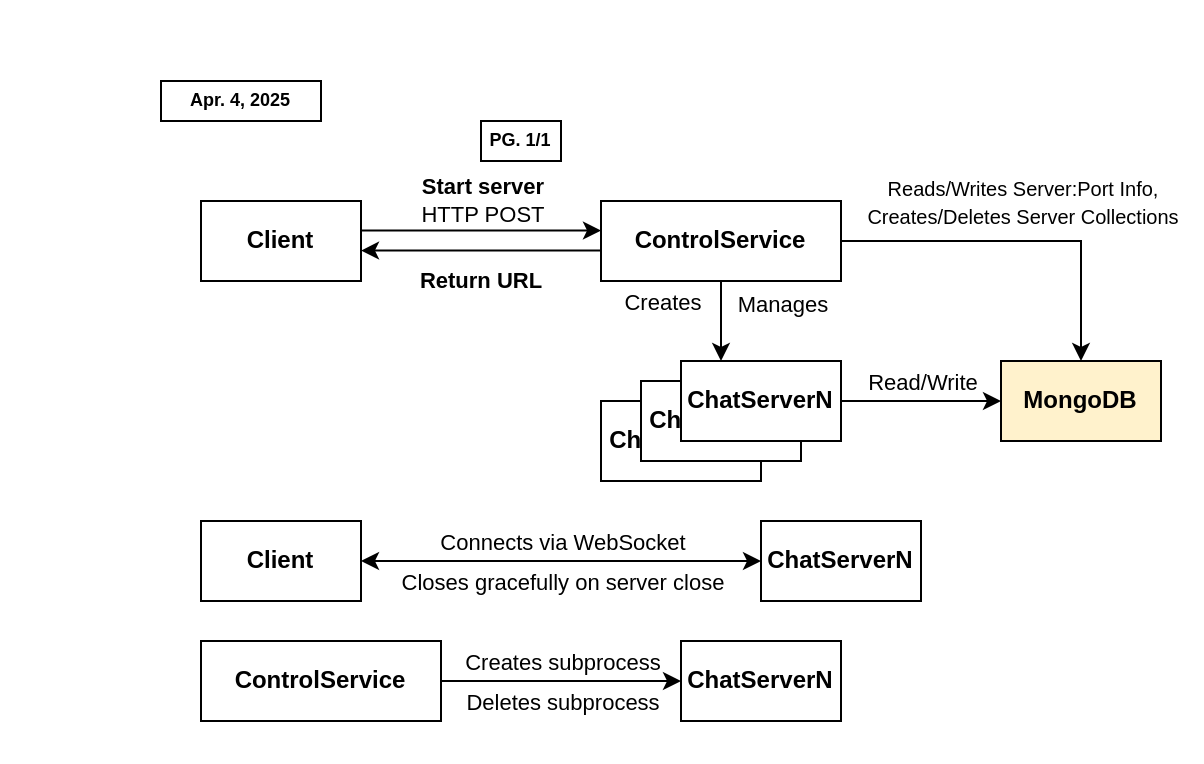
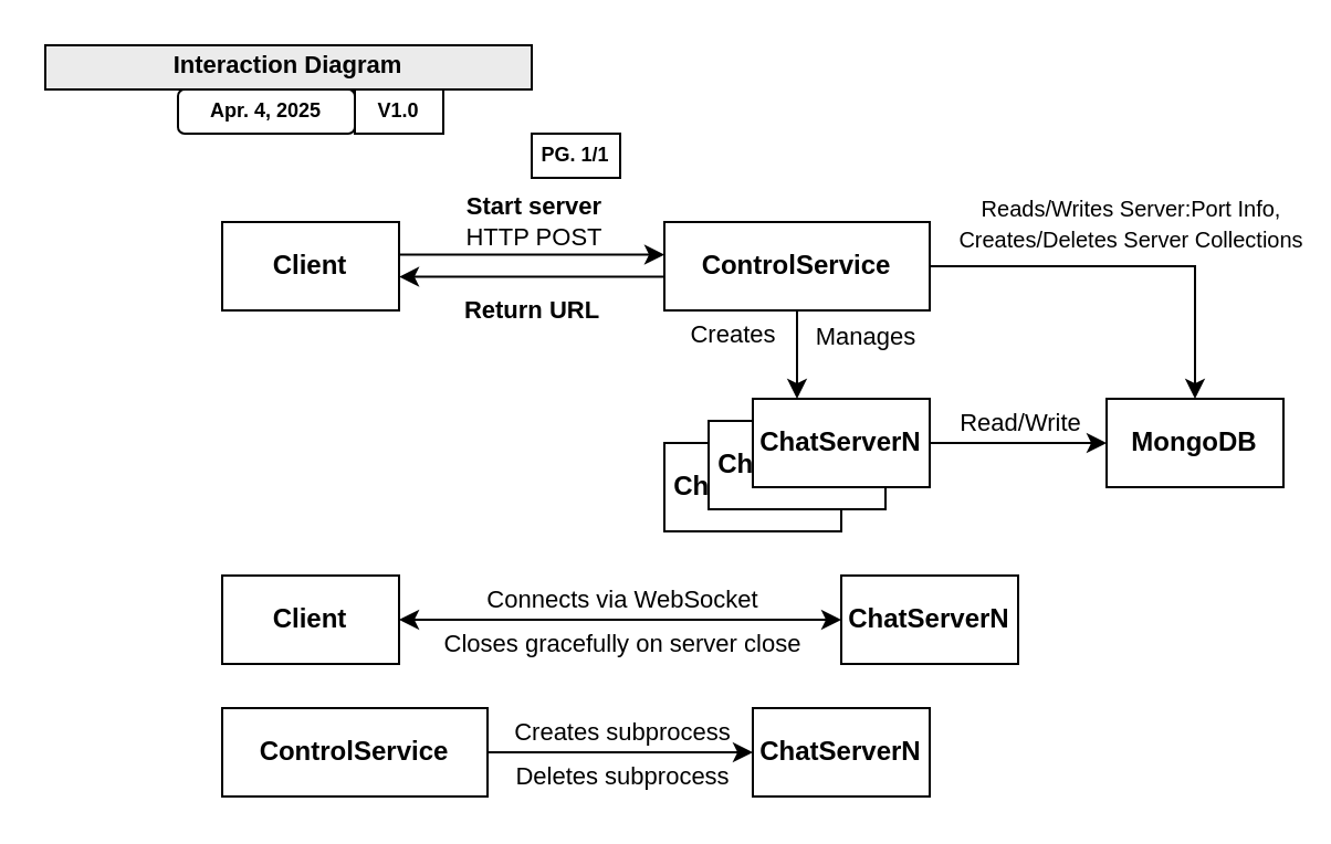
  <mxCell id="0" />
  <mxCell id="1" value="meta" style="locked=1;" parent="0" />
- <mxCell id="3" value="&lt;b style=&quot;&quot;&gt;&lt;font style=&quot;font-size: 9px;&quot;&gt;Apr. 4, 2025&lt;/font&gt;&lt;/b&gt;" style="rounded=0;whiteSpace=wrap;html=1;spacingBottom=2;" parent="1" vertex="1"><mxGeometry x="80" y="40" width="80" height="20" as="geometry" /></mxCell>
+ <mxCell id="2" value="&lt;b style=&quot;&quot;&gt;&lt;font style=&quot;font-size: 11px;&quot;&gt;Interaction Diagram&lt;/font&gt;&lt;/b&gt;" style="rounded=0;whiteSpace=wrap;html=1;fillColor=#EBEBEB;spacingBottom=2;" parent="1" vertex="1"><mxGeometry width="220" height="20" as="geometry" x="20" y="20" /></mxCell>
+ <mxCell id="3" value="&lt;b style=&quot;&quot;&gt;&lt;font style=&quot;font-size: 9px;&quot;&gt;Apr. 4, 2025&lt;/font&gt;&lt;/b&gt;" style="whiteSpace=wrap;html=1;spacingBottom=2;rounded=1;" parent="1" vertex="1"><mxGeometry x="80" y="40" width="80" height="20" as="geometry" /></mxCell>
+ <mxCell id="4" value="&lt;b style=&quot;&quot;&gt;&lt;font style=&quot;font-size: 9px;&quot;&gt;V1.0&lt;/font&gt;&lt;/b&gt;" style="rounded=0;whiteSpace=wrap;html=1;spacingBottom=2;" parent="1" vertex="1"><mxGeometry x="160" y="40" width="40" height="20" as="geometry" /></mxCell>
  <mxCell id="5" value="&lt;b style=&quot;&quot;&gt;&lt;font style=&quot;font-size: 9px;&quot;&gt;PG. 1/1&lt;/font&gt;&lt;/b&gt;" style="rounded=0;whiteSpace=wrap;html=1;spacingBottom=2;" parent="1" vertex="1"><mxGeometry x="240" y="60" width="40" height="20" as="geometry" /></mxCell>
  <mxCell id="6" value="base" style="" parent="0" />
  <mxCell id="7" style="edgeStyle=orthogonalEdgeStyle;rounded=0;orthogonalLoop=1;jettySize=auto;html=1;" parent="6" edge="1"><mxGeometry relative="1" as="geometry"><mxPoint x="180" y="114.76" as="sourcePoint" /><mxPoint x="300" y="114.76" as="targetPoint" /></mxGeometry></mxCell>
  <mxCell id="8" value="&lt;b&gt;Start server&lt;/b&gt;&lt;div&gt;HTTP POST&lt;/div&gt;" style="edgeLabel;html=1;align=center;verticalAlign=middle;resizable=0;points=[];" parent="7" vertex="1" connectable="0"><mxGeometry x="-0.107" relative="1" as="geometry"><mxPoint x="6" y="-15" as="offset" /></mxGeometry></mxCell>
  <mxCell id="9" value="&lt;b&gt;Client&lt;/b&gt;" style="rounded=0;whiteSpace=wrap;html=1;" parent="6" vertex="1"><mxGeometry x="100" y="100" width="80" height="40" as="geometry" /></mxCell>
  <mxCell id="10" style="edgeStyle=orthogonalEdgeStyle;rounded=0;orthogonalLoop=1;jettySize=auto;html=1;" parent="6" source="17" target="22" edge="1"><mxGeometry relative="1" as="geometry"><Array as="points"><mxPoint x="360" y="170" /><mxPoint x="360" y="170" /></Array></mxGeometry></mxCell>
  <mxCell id="11" value="Creates" style="edgeLabel;html=1;align=center;verticalAlign=middle;resizable=0;points=[];" parent="10" vertex="1" connectable="0"><mxGeometry x="-0.222" relative="1" as="geometry"><mxPoint x="-30" y="-6" as="offset" /></mxGeometry></mxCell>
  <mxCell id="12" value="Manages" style="edgeLabel;html=1;align=center;verticalAlign=middle;resizable=0;points=[];" parent="10" vertex="1" connectable="0"><mxGeometry x="-0.472" y="1" relative="1" as="geometry"><mxPoint x="29" as="offset" /></mxGeometry></mxCell>
  <mxCell id="13" style="edgeStyle=orthogonalEdgeStyle;rounded=0;orthogonalLoop=1;jettySize=auto;html=1;" parent="6" edge="1"><mxGeometry relative="1" as="geometry"><mxPoint x="300" y="124.76" as="sourcePoint" /><mxPoint x="180" y="124.76" as="targetPoint" /><Array as="points"><mxPoint x="240" y="124.76" /><mxPoint x="240" y="124.76" /></Array></mxGeometry></mxCell>
  <mxCell id="14" value="&lt;b&gt;Return URL&lt;/b&gt;" style="edgeLabel;html=1;align=center;verticalAlign=middle;resizable=0;points=[];" parent="13" vertex="1" connectable="0"><mxGeometry x="0.09" y="1" relative="1" as="geometry"><mxPoint x="5" y="14" as="offset" /></mxGeometry></mxCell>
  <mxCell id="15" style="edgeStyle=orthogonalEdgeStyle;rounded=0;orthogonalLoop=1;jettySize=auto;html=1;" edge="1" parent="6" source="17" target="33"><mxGeometry relative="1" as="geometry" /></mxCell>
  <mxCell id="16" value="&lt;font style=&quot;font-size: 10px;&quot;&gt;Reads/Writes Server:Port Info,&lt;/font&gt;&lt;div&gt;&lt;font style=&quot;font-size: 10px;&quot;&gt;Creates/Deletes Server Collections&lt;/font&gt;&lt;/div&gt;" style="edgeLabel;html=1;align=center;verticalAlign=middle;resizable=0;points=[];" vertex="1" connectable="0" parent="15"><mxGeometry x="-0.504" y="-1" relative="1" as="geometry"><mxPoint x="45" y="-21" as="offset" /></mxGeometry></mxCell>
  <mxCell id="17" value="&lt;b&gt;ControlService&lt;/b&gt;" style="rounded=0;whiteSpace=wrap;html=1;" parent="6" vertex="1"><mxGeometry x="300" y="100" width="120" height="40" as="geometry" /></mxCell>
  <mxCell id="18" value="&lt;b&gt;ChatServer1&lt;/b&gt;" style="rounded=0;whiteSpace=wrap;html=1;" parent="6" vertex="1"><mxGeometry x="300" y="200" width="80" height="40" as="geometry" /></mxCell>
  <mxCell id="19" value="&lt;b&gt;ChatServer1&lt;/b&gt;" style="rounded=0;whiteSpace=wrap;html=1;" parent="6" vertex="1"><mxGeometry x="320" y="190" width="80" height="40" as="geometry" /></mxCell>
  <mxCell id="20" style="edgeStyle=orthogonalEdgeStyle;rounded=0;orthogonalLoop=1;jettySize=auto;html=1;" edge="1" parent="6" source="22" target="33"><mxGeometry relative="1" as="geometry" /></mxCell>
  <mxCell id="21" value="Read/Write" style="edgeLabel;html=1;align=center;verticalAlign=middle;resizable=0;points=[];" vertex="1" connectable="0" parent="20"><mxGeometry x="-0.198" relative="1" as="geometry"><mxPoint x="8" y="-10" as="offset" /></mxGeometry></mxCell>
  <mxCell id="22" value="&lt;b&gt;ChatServerN&lt;/b&gt;" style="rounded=0;whiteSpace=wrap;html=1;" parent="6" vertex="1"><mxGeometry x="340" y="180" width="80" height="40" as="geometry" /></mxCell>
  <mxCell id="23" style="edgeStyle=orthogonalEdgeStyle;rounded=0;orthogonalLoop=1;jettySize=auto;html=1;startArrow=classic;startFill=1;" parent="6" source="26" target="27" edge="1"><mxGeometry relative="1" as="geometry" /></mxCell>
  <mxCell id="24" value="&lt;div&gt;Connects via WebSocket&lt;/div&gt;" style="edgeLabel;html=1;align=center;verticalAlign=middle;resizable=0;points=[];" parent="23" vertex="1" connectable="0"><mxGeometry x="-0.227" y="-1" relative="1" as="geometry"><mxPoint x="23" y="-11" as="offset" /></mxGeometry></mxCell>
  <mxCell id="25" value="Closes gracefully on server close" style="edgeLabel;html=1;align=center;verticalAlign=middle;resizable=0;points=[];" vertex="1" connectable="0" parent="23"><mxGeometry x="-0.001" y="-1" relative="1" as="geometry"><mxPoint y="9" as="offset" /></mxGeometry></mxCell>
  <mxCell id="26" value="&lt;b&gt;Client&lt;/b&gt;" style="rounded=0;whiteSpace=wrap;html=1;" parent="6" vertex="1"><mxGeometry x="100" y="260" width="80" height="40" as="geometry" /></mxCell>
  <mxCell id="27" value="&lt;b&gt;ChatServerN&lt;/b&gt;" style="rounded=0;whiteSpace=wrap;html=1;" parent="6" vertex="1"><mxGeometry x="380" y="260" width="80" height="40" as="geometry" /></mxCell>
  <mxCell id="28" style="edgeStyle=orthogonalEdgeStyle;rounded=0;orthogonalLoop=1;jettySize=auto;html=1;" parent="6" source="31" target="32" edge="1"><mxGeometry relative="1" as="geometry" /></mxCell>
  <mxCell id="29" value="Creates subprocess" style="edgeLabel;html=1;align=center;verticalAlign=middle;resizable=0;points=[];" parent="28" vertex="1" connectable="0"><mxGeometry x="-0.06" relative="1" as="geometry"><mxPoint x="4" y="-10" as="offset" /></mxGeometry></mxCell>
  <mxCell id="30" value="Deletes subprocess" style="edgeLabel;html=1;align=center;verticalAlign=middle;resizable=0;points=[];" vertex="1" connectable="0" parent="28"><mxGeometry x="-0.073" relative="1" as="geometry"><mxPoint x="4" y="10" as="offset" /></mxGeometry></mxCell>
  <mxCell id="31" value="&lt;b&gt;ControlService&lt;/b&gt;" style="rounded=0;whiteSpace=wrap;html=1;" parent="6" vertex="1"><mxGeometry x="100" y="320" width="120" height="40" as="geometry" /></mxCell>
  <mxCell id="32" value="&lt;b&gt;ChatServerN&lt;/b&gt;" style="rounded=0;whiteSpace=wrap;html=1;" parent="6" vertex="1"><mxGeometry x="340" y="320" width="80" height="40" as="geometry" /></mxCell>
- <mxCell id="33" value="&lt;b&gt;MongoDB&lt;/b&gt;" style="rounded=0;whiteSpace=wrap;html=1;fillColor=#fff2cc;" vertex="1" parent="6"><mxGeometry x="500" y="180" width="80" height="40" as="geometry" /></mxCell>
+ <mxCell id="33" value="&lt;b&gt;MongoDB&lt;/b&gt;" style="rounded=0;whiteSpace=wrap;html=1;" vertex="1" parent="6"><mxGeometry x="500" y="180" width="80" height="40" as="geometry" /></mxCell>
